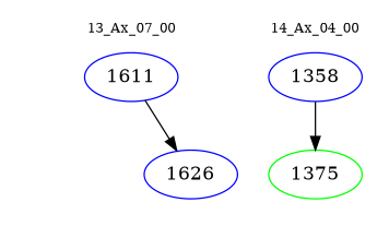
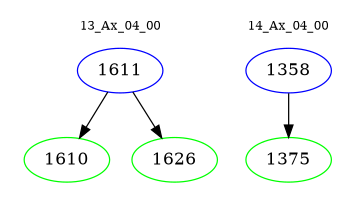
  digraph {
    node [color=green]
    edge [color=black]
    n1 [color=blue label=1611]
-   n3 [color=blue label=1626]
+   n2 [label=1610]
+   n3 [label=1626]
    n4 [color=blue label=1358]
    n5 [label=1375]
    subgraph cluster_1 {
      color=white
      fontsize=10
-     label="13_Ax_07_00"
+     label="13_Ax_04_00"
      n1
+     n2
      n3
    }
    subgraph cluster_2 {
      color=white
      fontsize=10
      label="14_Ax_04_00"
      n4
      n5
    }
+   n1 -> n2
    n1 -> n3
    n4 -> n5
  }
